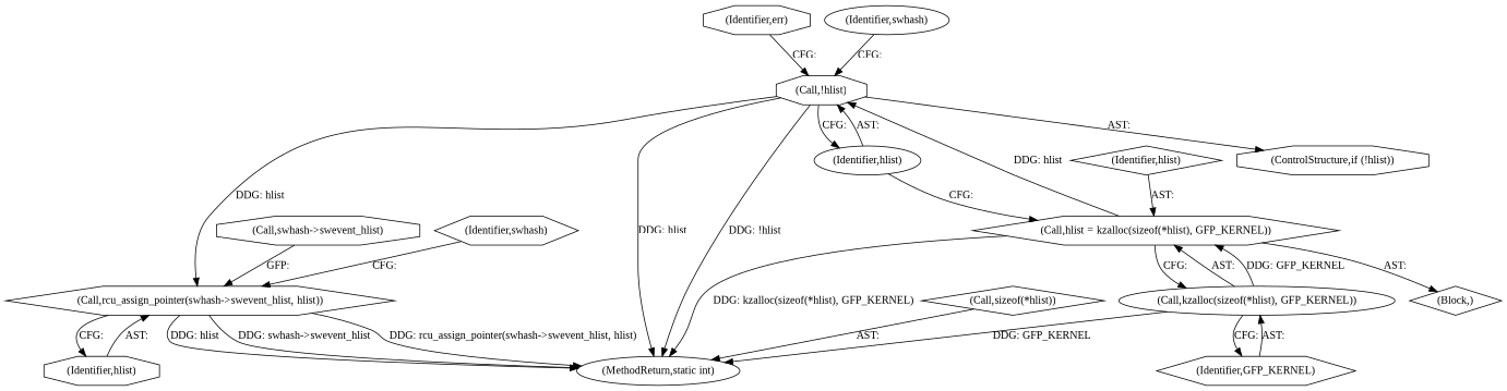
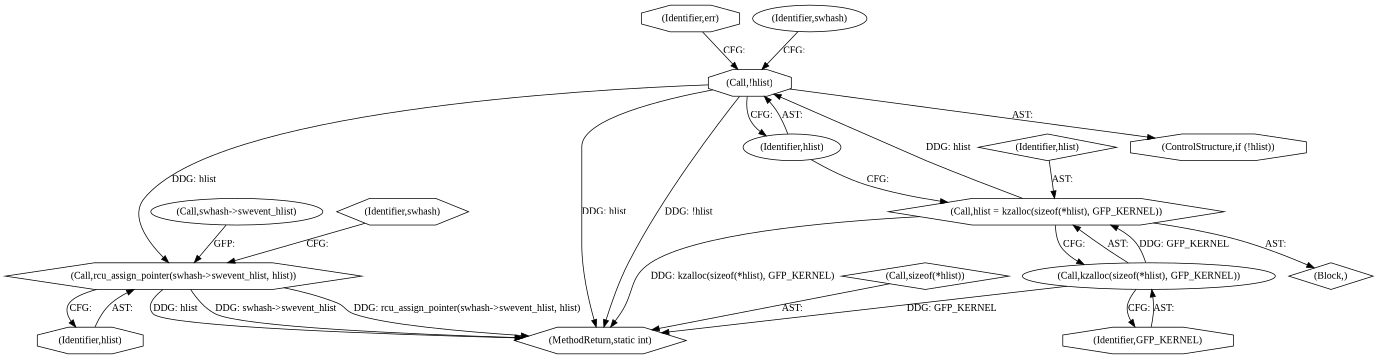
  digraph {
    fontname="Liberation Serif"
    node [fontname="Liberation Serif" shape=octagon]
    edge [fontname="Liberation Serif"]
    n1 [label="(Call,rcu_assign_pointer(swhash->swevent_hlist, hlist))" shape=hexagon]
    n2 [label="(Identifier,hlist)"]
-   n3 [label="(MethodReturn,static int)" shape=ellipse]
+   n3 [label="(MethodReturn,static int)" shape=hexagon]
    n4 [label="(Block,)" shape=diamond]
    n5 [label="(Call,!hlist)"]
    n6 [label="(ControlStructure,if (!hlist))"]
    n7 [label="(Identifier,hlist)" shape=ellipse]
    n8 [label="(Call,hlist = kzalloc(sizeof(*hlist), GFP_KERNEL))" shape=hexagon]
    n9 [label="(Call,kzalloc(sizeof(*hlist), GFP_KERNEL))" shape=ellipse]
-   n10 [label="(Identifier,GFP_KERNEL)" shape=hexagon]
+   n10 [label="(Identifier,GFP_KERNEL)"]
    n11 [label="(Call,sizeof(*hlist))" shape=diamond]
    n12 [label="(Identifier,err)"]
    n13 [label="(Identifier,hlist)" shape=diamond]
-   n14 [label="(Call,swhash->swevent_hlist)"]
+   n14 [label="(Call,swhash->swevent_hlist)" shape=ellipse]
    n15 [label="(Identifier,swhash)" shape=ellipse]
    n16 [label="(Identifier,swhash)" shape=hexagon]
    n1 -> n2 [label="CFG: "]
    n1 -> n3 [label="DDG: hlist"]
    n1 -> n3 [label="DDG: swhash->swevent_hlist"]
    n1 -> n3 [label="DDG: rcu_assign_pointer(swhash->swevent_hlist, hlist)"]
    n2 -> n1 [label="AST: "]
    n5 -> n1 [label="DDG: hlist"]
    n5 -> n3 [label="DDG: hlist"]
    n5 -> n3 [label="DDG: !hlist"]
    n5 -> n6 [label="AST: "]
    n5 -> n7 [label="CFG: "]
    n7 -> n5 [label="AST: "]
    n7 -> n8 [label="CFG: "]
    n8 -> n3 [label="DDG: kzalloc(sizeof(*hlist), GFP_KERNEL)"]
    n8 -> n4 [label="AST: "]
    n8 -> n5 [label="DDG: hlist"]
    n8 -> n9 [label="CFG: "]
    n9 -> n3 [label="DDG: GFP_KERNEL"]
    n9 -> n8 [label="AST: "]
    n9 -> n8 [label="DDG: GFP_KERNEL"]
    n9 -> n10 [label="CFG: "]
    n10 -> n9 [label="AST: "]
    n11 -> n3 [label="AST: "]
    n12 -> n5 [label="CFG: "]
    n13 -> n8 [label="AST: "]
    n14 -> n1 [label="GFP: "]
    n15 -> n5 [label="CFG: "]
    n16 -> n1 [label="CFG: "]
  }
